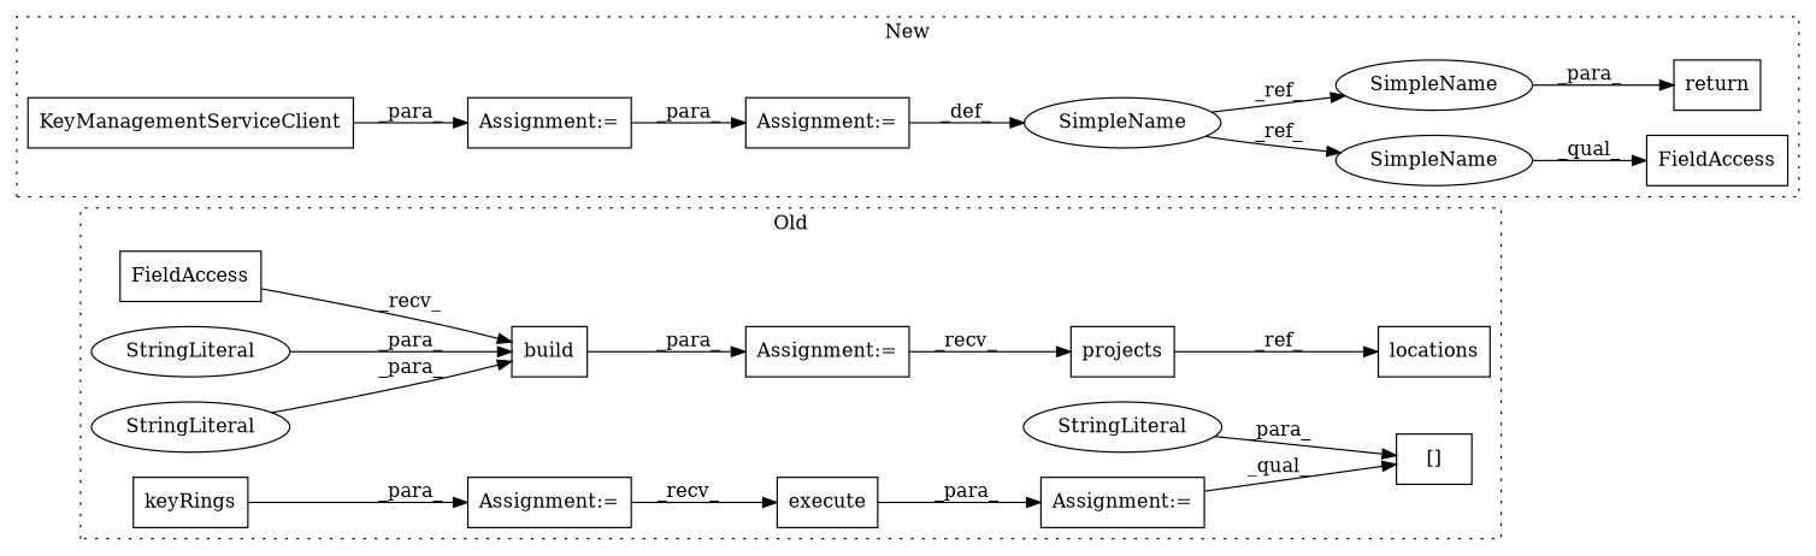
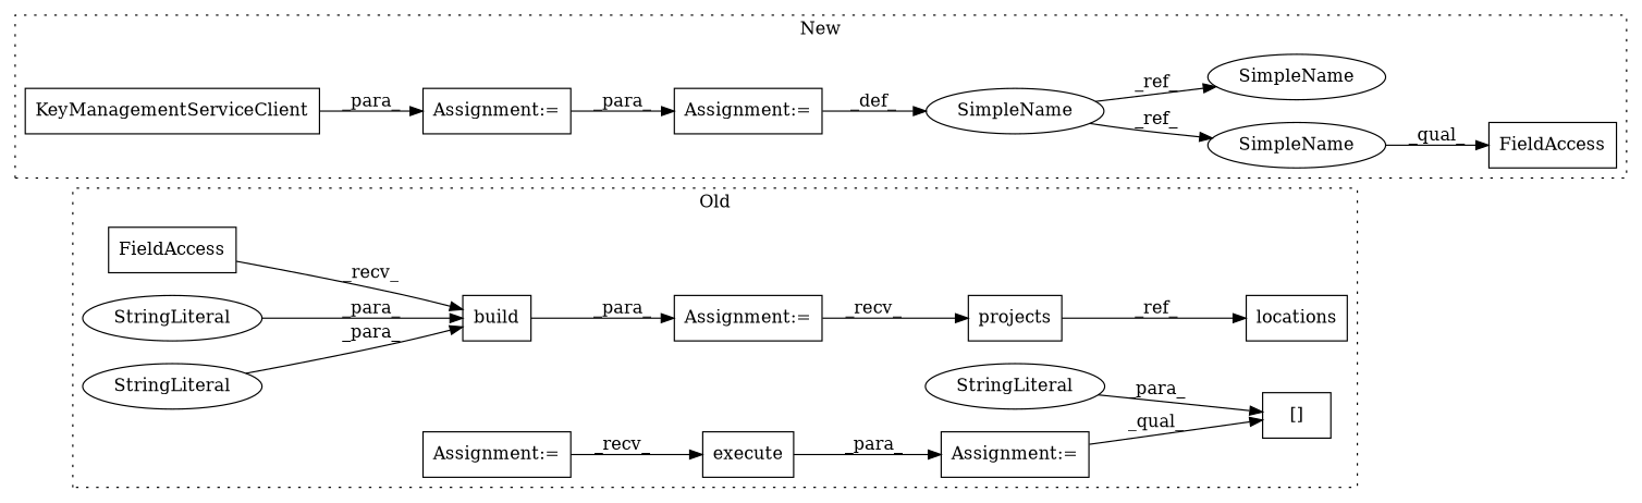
  digraph {
    rankdir=LR
    node [a=32 l=1 s=611 shape=box]
    n1 [l="6,1" label=build s="324,345"]
    n2 [a=22 l=25 label=FieldAccess s=298]
    n3 [a=45 l=4 label=StringLiteral s=341 shape=ellipse]
    n4 [l=10 label=projects s=441]
    n5 [a=2 l="9,1" label="[]" s="583,598"]
    n6 [l=9 label=execute s=533]
    n7 [a=45 l=10 label=StringLiteral s=330 shape=ellipse]
    n8 [a=45 l=6 label=StringLiteral s=592 shape=ellipse]
    n9 [l=11 label=locations s=452]
    n10 [a=7 label="Assignment:=" s=524]
    n11 [a=7 label="Assignment:=" s=297]
-   n12 [l=10 label=keyRings s=464]
    n13 [a=7 label="Assignment:=" s=429]
-   n14 [a=41 l=7 label=return s=632]
    n15 [a=42 l=8 label=SimpleName s=511 shape=ellipse]
    n16 [a=22 l=13 label=FieldAccess]
    n17 [a=7 label="Assignment:=" s=519]
    n18 [a=7 label="Assignment:=" s=477]
    n19 [l=28 label=KeyManagementServiceClient s=304]
    n20 [a=42 l=8 label=SimpleName shape=ellipse]
    n21 [a=42 l=8 label=SimpleName s=639 shape=ellipse]
    subgraph cluster_1 {
      label=Old
      style=dotted
      n1
      n2
      n3
      n4
      n5
      n6
      n7
      n8
      n9
      n10
      n11
-     n12
      n13
    }
    subgraph cluster_2 {
      label=New
      style=dotted
-     n14
      n15
      n16
      n17
      n18
      n19
      n20
      n21
    }
    n1 -> n11 [label=_para_]
    n2 -> n1 [label=_recv_]
    n3 -> n1 [label=_para_]
    n4 -> n9 [label=_ref_]
    n6 -> n10 [label=_para_]
    n7 -> n1 [label=_para_]
    n8 -> n5 [label=_para_]
    n10 -> n5 [label=_qual_]
    n11 -> n4 [label=_recv_]
-   n12 -> n13 [label=_para_]
    n13 -> n6 [label=_recv_]
    n15 -> n20 [label=_ref_]
    n15 -> n21 [label=_ref_]
    n17 -> n15 [label=_def_]
    n18 -> n17 [label=_para_]
    n19 -> n18 [label=_para_]
    n20 -> n16 [label=_qual_]
-   n21 -> n14 [label=_para_]
  }
